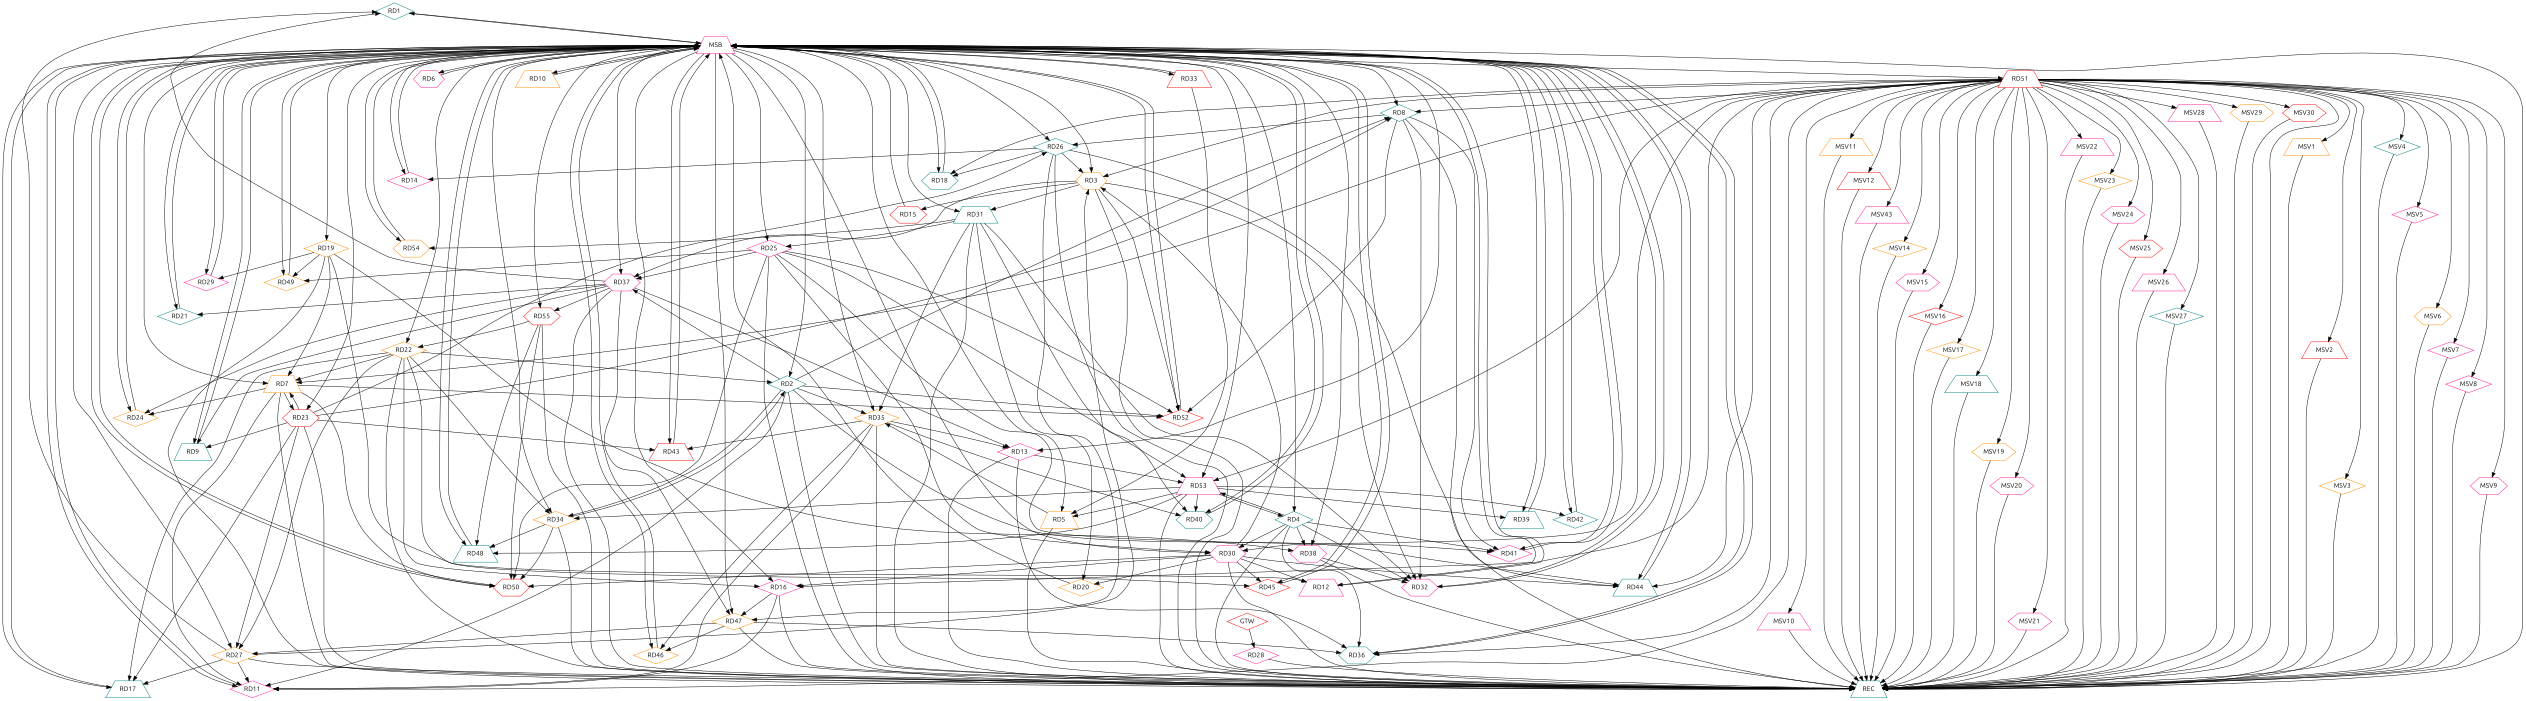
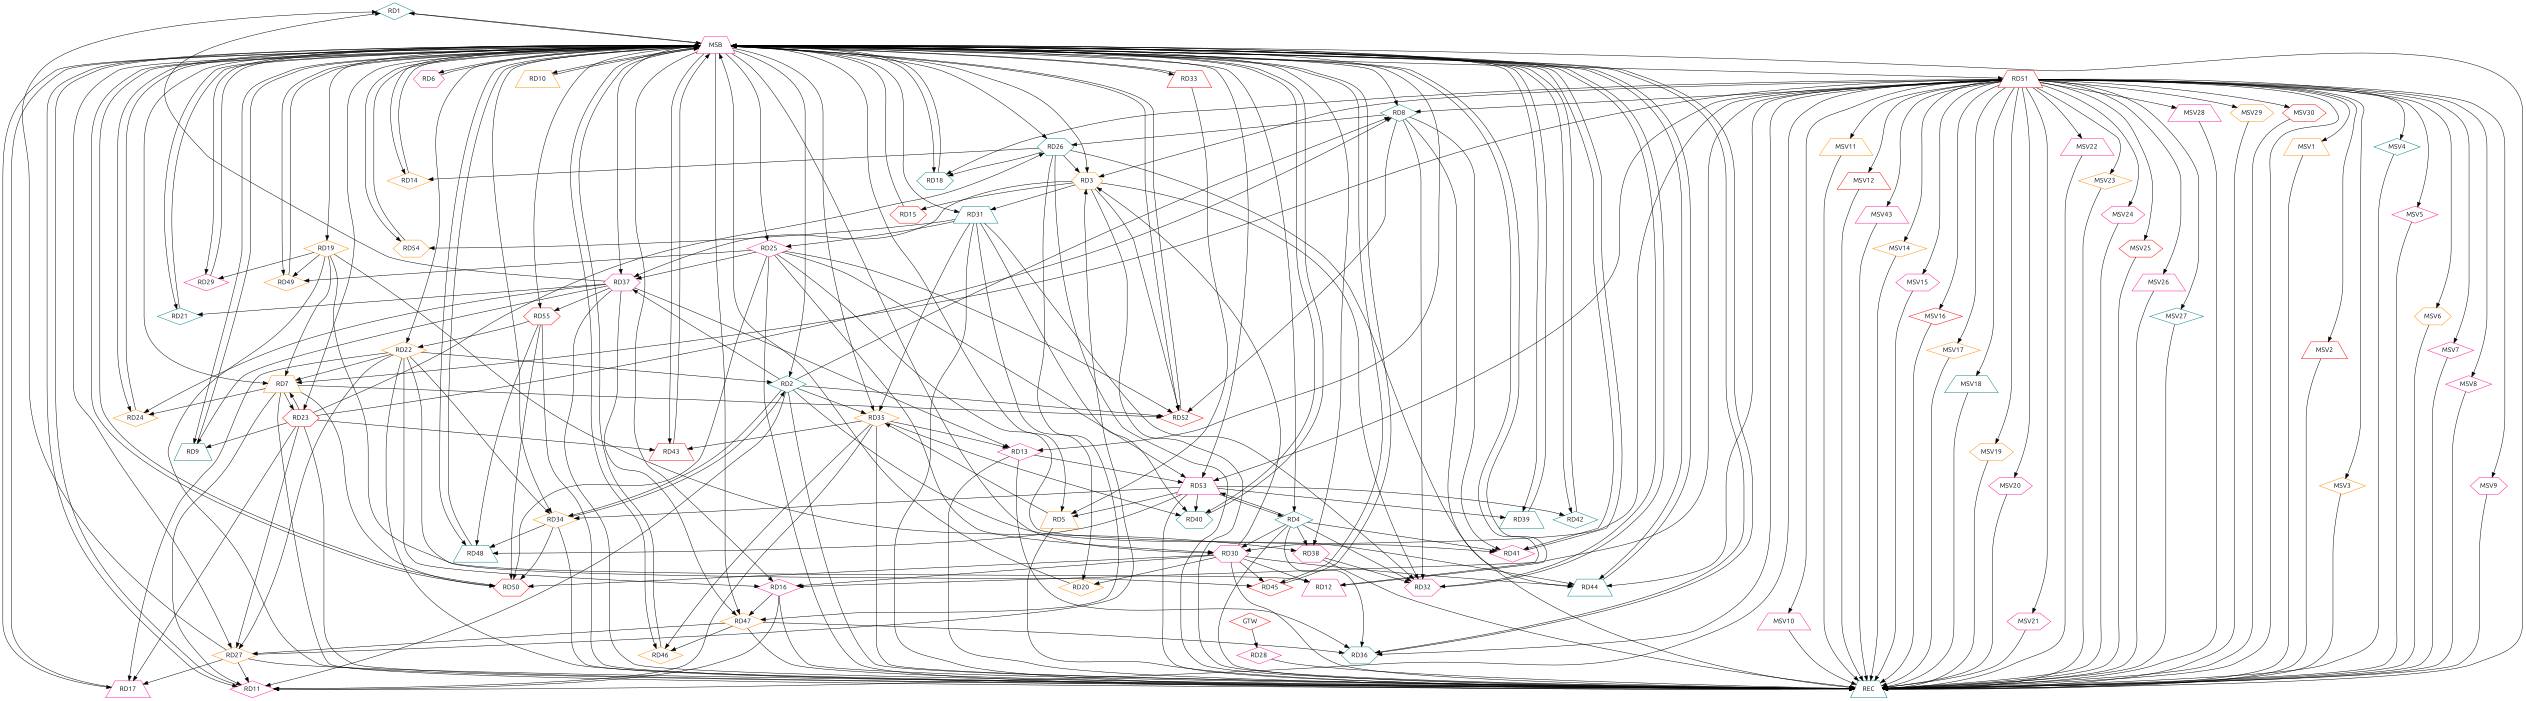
  strict digraph {
    fontname=Ubuntu
    node [color=deeppink fontname=Ubuntu shape=diamond]
    edge [fontname=Ubuntu]
    n1 [color=teal label=RD1]
    n2 [label=MSB shape=trapezium]
    n3 [color=teal label=RD2]
    n4 [color=teal label=RD8]
    n5 [label=RD11]
    n6 [color=darkorange label=RD34]
    n7 [color=darkorange label=RD35]
    n8 [label=RD37 shape=hexagon]
    n9 [color=teal label=RD44 shape=trapezium]
    n10 [color=red label=RD52]
    n11 [color=teal label=REG shape=trapezium]
    n12 [color=darkorange label=RD3 shape=hexagon]
    n13 [color=darkorange label=RD5 shape=trapezium]
    n14 [color=teal label=RD31 shape=trapezium]
    n15 [label=RD32 shape=hexagon]
    n16 [color=teal label=RD4]
    n17 [label=RD30 shape=hexagon]
    n18 [color=teal label=RD36 shape=hexagon]
    n19 [label=RD38 shape=hexagon]
    n20 [label=RD41]
    n21 [label=RD53 shape=trapezium]
    n22 [label=RD6 shape=hexagon]
    n23 [color=darkorange label=RD7 shape=trapezium]
    n24 [color=red label=RD23 shape=hexagon]
    n25 [color=darkorange label=RD24]
    n26 [color=red label=RD50 shape=hexagon]
-   n27 [color=teal label=RD26]
+   n27 [color=teal label=RD26 shape=hexagon]
    n28 [color=teal label=RD9 shape=trapezium]
    n29 [color=darkorange label=RD10 shape=trapezium]
    n30 [label=RD12 shape=trapezium]
    n31 [label=RD13]
-   n32 [label=RD14]
+   n32 [color=darkorange label=RD14]
    n33 [label=RD16]
    n34 [color=darkorange label=RD47]
-   n35 [color=teal label=RD17 shape=trapezium]
+   n35 [label=RD17 shape=trapezium]
    n36 [color=teal label=RD18 shape=hexagon]
    n37 [color=darkorange label=RD19]
    n38 [label=RD29]
    n39 [color=darkorange label=RD49]
    n40 [color=teal label=RD21]
    n41 [color=darkorange label=RD22]
    n42 [color=darkorange label=RD27]
    n43 [color=red label=RD45]
    n44 [color=red label=RD43 shape=trapezium]
    n45 [label=RD25]
    n46 [color=teal label=RD40 shape=hexagon]
    n47 [color=darkorange label=RD54 shape=hexagon]
    n48 [color=red label=RD33 shape=trapezium]
    n49 [color=teal label=RD48 shape=trapezium]
    n50 [color=darkorange label=RD46]
    n51 [color=red label=RD55 shape=hexagon]
    n52 [color=teal label=RD39 shape=trapezium]
    n53 [color=teal label=RD42]
    n54 [color=red label=RD51 shape=trapezium]
    n55 [color=red label=RD15 shape=hexagon]
    n56 [color=darkorange label=RD20]
    n57 [label=RD28]
    n58 [color=darkorange label=MSV1 shape=trapezium]
    n59 [color=red label=MSV2 shape=trapezium]
    n60 [color=darkorange label=MSV3]
    n61 [color=teal label=MSV4]
    n62 [label=MSV5]
    n63 [color=darkorange label=MSV6 shape=hexagon]
    n64 [label=MSV7]
    n65 [label=MSV8]
    n66 [label=MSV9 shape=hexagon]
    n67 [label=MSV10 shape=trapezium]
    n68 [color=darkorange label=MSV11 shape=trapezium]
    n69 [color=red label=MSV12 shape=trapezium]
    n70 [label=MSV43 shape=trapezium]
    n71 [color=darkorange label=MSV14]
    n72 [label=MSV15 shape=hexagon]
    n73 [color=red label=MSV16]
    n74 [color=darkorange label=MSV17]
    n75 [color=teal label=MSV18 shape=trapezium]
    n76 [color=darkorange label=MSV19 shape=hexagon]
    n77 [label=MSV20 shape=hexagon]
    n78 [label=MSV21 shape=hexagon]
    n79 [label=MSV22 shape=trapezium]
    n80 [color=darkorange label=MSV23]
    n81 [label=MSV24 shape=hexagon]
    n82 [color=red label=MSV25 shape=hexagon]
    n83 [label=MSV26 shape=trapezium]
    n84 [color=teal label=MSV27]
    n85 [label=MSV28 shape=trapezium]
    n86 [color=darkorange label=MSV29 shape=hexagon]
    n87 [color=red label=MSV30 shape=hexagon]
    n88 [color=red label=GTW]
    n1 -> n2
    n2 -> n1
    n2 -> n3
    n2 -> n4
    n2 -> n5
    n2 -> n6
    n2 -> n7
    n2 -> n8
    n2 -> n9
    n2 -> n10
    n2 -> n11
    n2 -> n12
    n2 -> n13
    n2 -> n14
    n2 -> n15
    n2 -> n16
    n2 -> n17
    n2 -> n18
    n2 -> n19
    n2 -> n20
    n2 -> n21
    n2 -> n22
    n2 -> n23
    n2 -> n24
    n2 -> n25
    n2 -> n26
    n2 -> n27
    n2 -> n28
    n2 -> n29
    n2 -> n30
    n2 -> n31
    n2 -> n32
    n2 -> n33
    n2 -> n34
    n2 -> n35
    n2 -> n36
    n2 -> n37
    n2 -> n38
    n2 -> n39
    n2 -> n40
    n2 -> n41
    n2 -> n42
    n2 -> n43
    n2 -> n44
    n2 -> n45
    n2 -> n46
    n2 -> n47
    n2 -> n48
    n2 -> n49
    n2 -> n50
    n2 -> n51
    n2 -> n52
    n2 -> n53
    n2 -> n54
    n3 -> n4
    n3 -> n5
    n3 -> n6
    n3 -> n7
    n3 -> n8
    n3 -> n9
    n3 -> n10
    n3 -> n11
    n4 -> n10
    n4 -> n11
    n4 -> n15
    n4 -> n20
    n4 -> n27
    n5 -> n2
    n6 -> n3
    n6 -> n11
    n6 -> n26
    n6 -> n49
    n7 -> n5
    n7 -> n11
    n7 -> n31
    n7 -> n44
    n7 -> n46
    n7 -> n50
    n8 -> n1
    n8 -> n11
    n8 -> n25
    n8 -> n28
    n8 -> n31
    n8 -> n34
    n8 -> n40
    n8 -> n51
    n9 -> n2
    n10 -> n2
    n12 -> n8
    n12 -> n10
    n12 -> n11
    n12 -> n14
    n12 -> n15
    n12 -> n55
    n13 -> n7
    n13 -> n11
    n14 -> n7
    n14 -> n11
    n14 -> n15
    n14 -> n45
    n14 -> n46
    n14 -> n47
    n14 -> n56
    n15 -> n2
    n16 -> n11
    n16 -> n15
    n16 -> n17
    n16 -> n18
    n16 -> n19
    n16 -> n20
    n16 -> n21
    n17 -> n9
    n17 -> n11
    n17 -> n12
    n17 -> n26
    n17 -> n30
    n17 -> n33
    n17 -> n43
    n17 -> n56
    n18 -> n2
    n19 -> n11
    n19 -> n15
    n20 -> n2
    n21 -> n6
    n21 -> n11
    n21 -> n13
    n21 -> n16
    n21 -> n46
    n21 -> n49
    n21 -> n52
    n21 -> n53
    n22 -> n2
    n23 -> n5
    n23 -> n10
    n23 -> n11
    n23 -> n24
    n23 -> n25
    n23 -> n26
    n24 -> n4
    n24 -> n11
    n24 -> n23
    n24 -> n27
    n24 -> n28
    n24 -> n35
    n24 -> n42
    n24 -> n44
    n25 -> n2
    n26 -> n2
    n27 -> n9
    n27 -> n11
    n27 -> n12
    n27 -> n32
    n27 -> n34
    n27 -> n36
    n28 -> n2
    n29 -> n2
    n30 -> n2
    n31 -> n11
    n31 -> n18
    n31 -> n21
    n32 -> n2
    n33 -> n5
    n33 -> n11
    n33 -> n34
    n34 -> n11
    n34 -> n18
    n34 -> n42
    n34 -> n50
    n35 -> n2
    n36 -> n2
    n37 -> n11
    n37 -> n19
    n37 -> n23
    n37 -> n30
    n37 -> n38
    n37 -> n39
    n38 -> n2
    n39 -> n2
    n40 -> n2
    n41 -> n3
    n41 -> n6
    n41 -> n11
    n41 -> n23
    n41 -> n33
    n41 -> n35
    n41 -> n42
    n41 -> n43
    n42 -> n1
    n42 -> n5
    n42 -> n11
    n42 -> n12
    n42 -> n35
    n43 -> n2
    n44 -> n2
    n45 -> n8
    n45 -> n10
    n45 -> n11
    n45 -> n17
    n45 -> n20
    n45 -> n21
    n45 -> n26
    n45 -> n39
    n46 -> n2
    n47 -> n2
    n48 -> n2
    n48 -> n13
    n49 -> n2
    n50 -> n2
    n51 -> n11
    n51 -> n26
    n51 -> n41
    n51 -> n49
    n52 -> n2
    n53 -> n2
    n54 -> n4
    n54 -> n5
    n54 -> n9
    n54 -> n11
    n54 -> n12
    n54 -> n17
    n54 -> n18
    n54 -> n21
    n54 -> n23
    n54 -> n33
    n54 -> n36
    n54 -> n58
    n54 -> n59
    n54 -> n60
    n54 -> n61
    n54 -> n62
    n54 -> n63
    n54 -> n64
    n54 -> n65
    n54 -> n66
    n54 -> n67
    n54 -> n68
    n54 -> n69
    n54 -> n70
    n54 -> n71
    n54 -> n72
    n54 -> n73
    n54 -> n74
    n54 -> n75
    n54 -> n76
    n54 -> n77
    n54 -> n78
    n54 -> n79
    n54 -> n80
    n54 -> n81
    n54 -> n82
    n54 -> n83
    n54 -> n84
    n54 -> n85
    n54 -> n86
    n54 -> n87
    n55 -> n2
    n56 -> n2
    n57 -> n11
    n58 -> n11
    n59 -> n11
    n60 -> n11
    n61 -> n11
    n62 -> n11
    n63 -> n11
    n64 -> n11
    n65 -> n11
    n66 -> n11
    n67 -> n11
    n68 -> n11
    n69 -> n11
    n70 -> n11
    n71 -> n11
    n72 -> n11
    n73 -> n11
    n74 -> n11
    n75 -> n11
    n76 -> n11
    n77 -> n11
    n78 -> n11
    n79 -> n11
    n80 -> n11
    n81 -> n11
    n82 -> n11
    n83 -> n11
    n84 -> n11
    n85 -> n11
    n86 -> n11
    n87 -> n11
    n88 -> n57
  }
